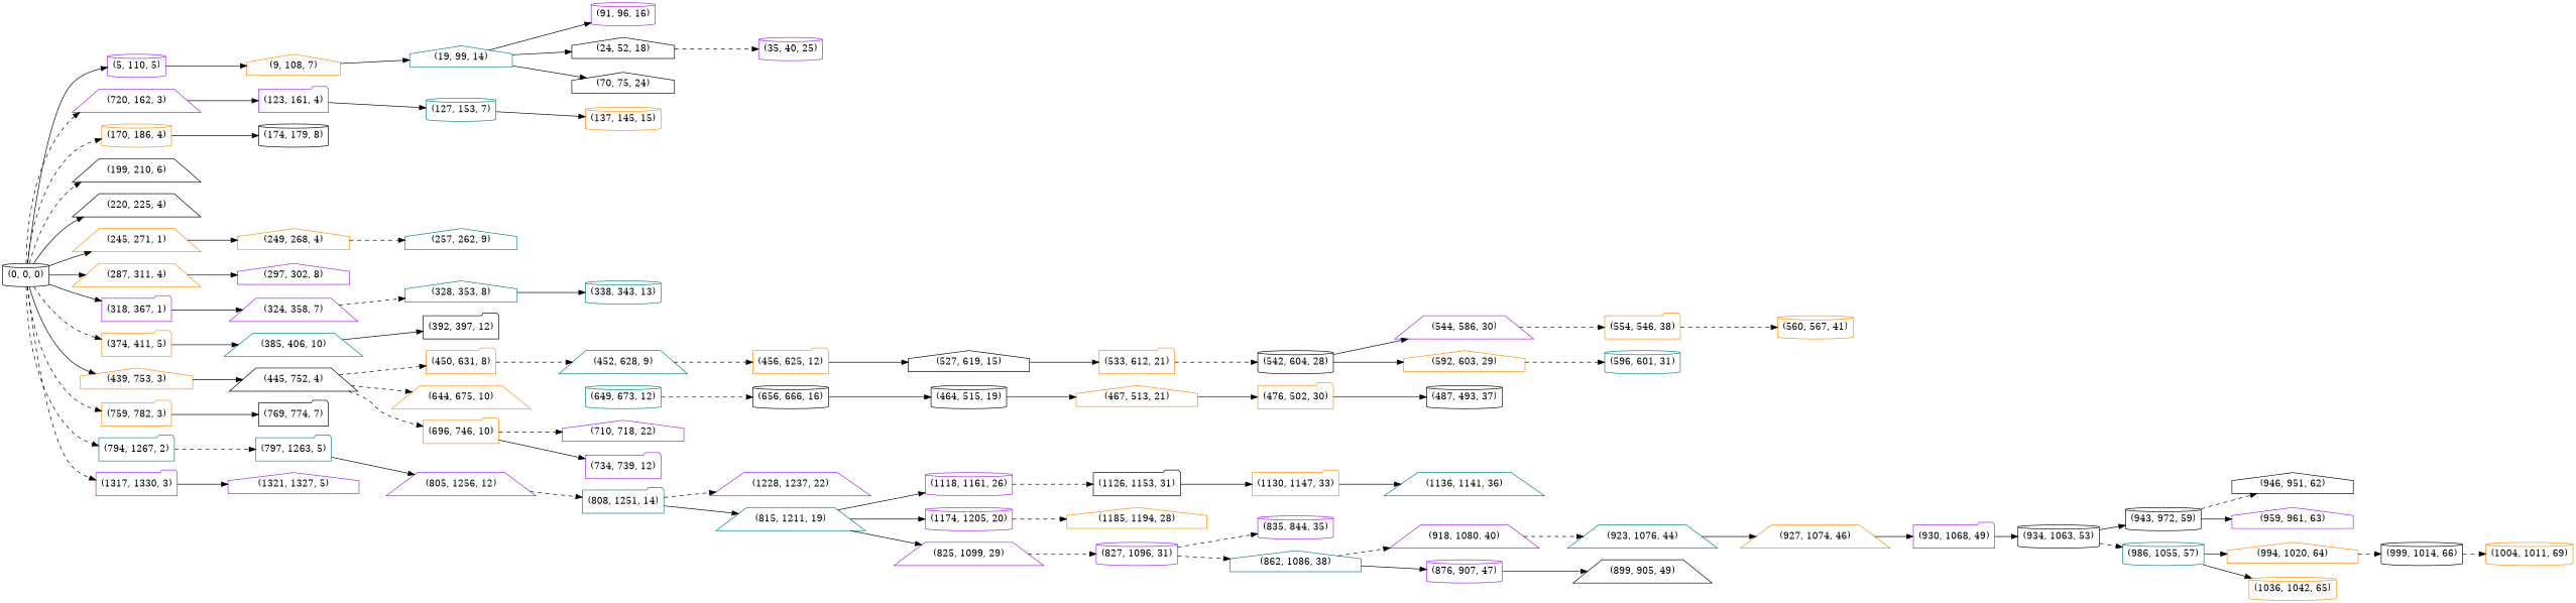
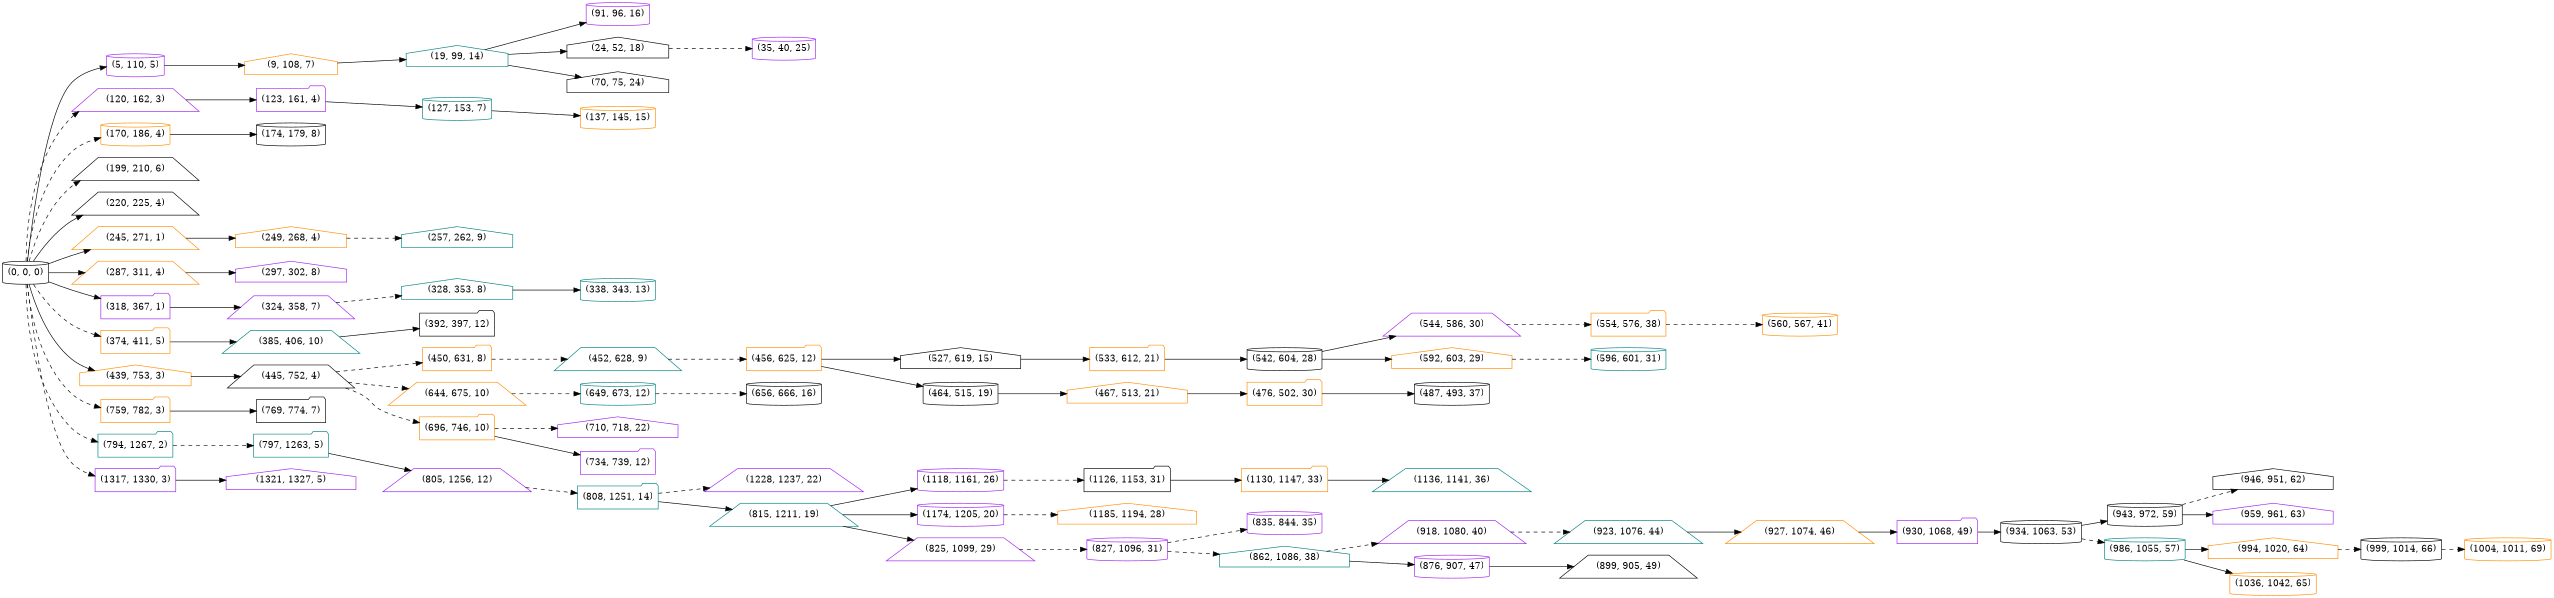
  digraph {
    rankdir=LR
    node [color=darkorange shape=cylinder]
    edge [style=solid]
    "(0, 0, 0)" [color=black]
    "(5, 110, 5)" [color=purple]
-   "(120, 162, 3)" [color=purple shape=trapezium label="(720, 162, 3)"]
+   "(120, 162, 3)" [color=purple shape=trapezium]
    "(170, 186, 4)"
    "(199, 210, 6)" [color=black shape=trapezium]
    "(220, 225, 4)" [color=black shape=trapezium]
    "(245, 271, 1)" [shape=trapezium]
    "(287, 311, 4)" [shape=trapezium]
    "(318, 367, 1)" [color=purple shape=folder]
    "(374, 411, 5)" [shape=folder]
    "(439, 753, 3)" [shape=house]
    "(759, 782, 3)" [shape=folder]
    "(794, 1267, 2)" [color=teal shape=folder]
    "(1317, 1330, 3)" [color=purple shape=folder]
    "(9, 108, 7)" [shape=house]
    "(123, 161, 4)" [color=purple shape=folder]
    "(174, 179, 8)" [color=black]
    "(249, 268, 4)" [shape=house]
    "(297, 302, 8)" [color=purple shape=house]
    "(324, 358, 7)" [color=purple shape=trapezium]
    "(385, 406, 10)" [color=teal shape=trapezium]
    "(445, 752, 4)" [color=black shape=trapezium]
    "(769, 774, 7)" [color=black shape=folder]
    "(797, 1263, 5)" [color=teal shape=folder]
    "(1321, 1327, 5)" [color=purple shape=house]
    "(19, 99, 14)" [color=teal shape=house]
    "(24, 52, 18)" [color=black shape=house]
    "(70, 75, 24)" [color=black shape=house]
    "(91, 96, 16)" [color=purple]
    "(35, 40, 25)" [color=purple]
    "(127, 153, 7)" [color=teal]
    "(137, 145, 15)"
    "(257, 262, 9)" [color=teal shape=house]
    "(328, 353, 8)" [color=teal shape=house]
    "(338, 343, 13)" [color=teal]
    "(392, 397, 12)" [color=black shape=folder]
    "(450, 631, 8)" [shape=folder]
    "(644, 675, 10)" [shape=trapezium]
    "(696, 746, 10)" [shape=folder]
    "(452, 628, 9)" [color=teal shape=trapezium]
    "(649, 673, 12)" [color=teal]
    "(710, 718, 22)" [color=purple shape=house]
    "(734, 739, 12)" [color=purple shape=folder]
    "(456, 625, 12)" [shape=folder]
    "(464, 515, 19)" [color=black]
    "(527, 619, 15)" [color=black shape=house]
    "(467, 513, 21)" [shape=house]
    "(533, 612, 21)" [shape=folder]
    "(476, 502, 30)" [shape=folder]
    "(487, 493, 37)" [color=black]
    "(542, 604, 28)" [color=black]
    "(544, 586, 30)" [color=purple shape=trapezium]
    "(592, 603, 29)" [shape=house]
-   "(554, 576, 38)" [shape=folder label="(554, 546, 38)"]
+   "(554, 576, 38)" [shape=folder]
    "(596, 601, 31)" [color=teal]
    "(560, 567, 41)"
    "(656, 666, 16)" [color=black]
    "(805, 1256, 12)" [color=purple shape=trapezium]
    "(808, 1251, 14)" [color=teal shape=folder]
    "(815, 1211, 19)" [color=teal shape=trapezium]
    "(1228, 1237, 22)" [color=purple shape=trapezium]
    "(825, 1099, 29)" [color=purple shape=trapezium]
    "(1118, 1161, 26)" [color=purple]
    "(1174, 1205, 20)" [color=purple]
    "(827, 1096, 31)" [color=purple]
    "(1126, 1153, 31)" [color=black shape=folder]
    "(1185, 1194, 28)" [shape=house]
    "(835, 844, 35)" [color=purple]
    "(862, 1086, 38)" [color=teal shape=house]
    "(876, 907, 47)" [color=purple]
    "(918, 1080, 40)" [color=purple shape=trapezium]
    "(899, 905, 49)" [color=black shape=trapezium]
    "(923, 1076, 44)" [color=teal shape=trapezium]
    "(927, 1074, 46)" [shape=trapezium]
    "(930, 1068, 49)" [color=purple shape=folder]
    "(934, 1063, 53)" [color=black]
    "(943, 972, 59)" [color=black]
    "(986, 1055, 57)" [color=teal]
    "(946, 951, 62)" [color=black shape=house]
    n80 [color=purple label="(959, 961, 63)" shape=house]
    "(994, 1020, 64)" [shape=house]
    "(1036, 1042, 65)"
    "(999, 1014, 66)" [color=black]
    "(1004, 1011, 69)"
    "(1130, 1147, 33)" [shape=folder]
    "(1136, 1141, 36)" [color=teal shape=trapezium]
    "(0, 0, 0)" -> "(5, 110, 5)"
    "(0, 0, 0)" -> "(120, 162, 3)" [style=dashed]
    "(0, 0, 0)" -> "(170, 186, 4)" [style=dashed]
    "(0, 0, 0)" -> "(199, 210, 6)" [style=dashed]
    "(0, 0, 0)" -> "(220, 225, 4)"
    "(0, 0, 0)" -> "(245, 271, 1)"
    "(0, 0, 0)" -> "(287, 311, 4)"
    "(0, 0, 0)" -> "(318, 367, 1)"
    "(0, 0, 0)" -> "(374, 411, 5)" [style=dashed]
    "(0, 0, 0)" -> "(439, 753, 3)"
    "(0, 0, 0)" -> "(759, 782, 3)" [style=dashed]
    "(0, 0, 0)" -> "(794, 1267, 2)" [style=dashed]
    "(0, 0, 0)" -> "(1317, 1330, 3)" [style=dashed]
    "(5, 110, 5)" -> "(9, 108, 7)"
    "(120, 162, 3)" -> "(123, 161, 4)"
    "(170, 186, 4)" -> "(174, 179, 8)"
    "(245, 271, 1)" -> "(249, 268, 4)"
    "(287, 311, 4)" -> "(297, 302, 8)"
    "(318, 367, 1)" -> "(324, 358, 7)"
    "(374, 411, 5)" -> "(385, 406, 10)"
    "(439, 753, 3)" -> "(445, 752, 4)"
    "(759, 782, 3)" -> "(769, 774, 7)"
    "(794, 1267, 2)" -> "(797, 1263, 5)" [style=dashed]
    "(1317, 1330, 3)" -> "(1321, 1327, 5)"
    "(9, 108, 7)" -> "(19, 99, 14)"
    "(123, 161, 4)" -> "(127, 153, 7)"
    "(249, 268, 4)" -> "(257, 262, 9)" [style=dashed]
    "(324, 358, 7)" -> "(328, 353, 8)" [style=dashed]
    "(385, 406, 10)" -> "(392, 397, 12)"
    "(445, 752, 4)" -> "(450, 631, 8)" [style=dashed]
    "(445, 752, 4)" -> "(644, 675, 10)" [style=dashed]
    "(445, 752, 4)" -> "(696, 746, 10)" [style=dashed]
    "(797, 1263, 5)" -> "(805, 1256, 12)"
    "(19, 99, 14)" -> "(24, 52, 18)"
    "(19, 99, 14)" -> "(70, 75, 24)"
    "(19, 99, 14)" -> "(91, 96, 16)"
    "(24, 52, 18)" -> "(35, 40, 25)" [style=dashed]
    "(127, 153, 7)" -> "(137, 145, 15)"
    "(328, 353, 8)" -> "(338, 343, 13)"
    "(450, 631, 8)" -> "(452, 628, 9)" [style=dashed]
+   "(644, 675, 10)" -> "(649, 673, 12)" [style=dashed]
    "(696, 746, 10)" -> "(710, 718, 22)" [style=dashed]
    "(696, 746, 10)" -> "(734, 739, 12)"
    "(452, 628, 9)" -> "(456, 625, 12)" [style=dashed]
    "(649, 673, 12)" -> "(656, 666, 16)" [style=dashed]
-   "(656, 666, 16)" -> "(464, 515, 19)"
+   "(456, 625, 12)" -> "(464, 515, 19)"
    "(456, 625, 12)" -> "(527, 619, 15)"
    "(464, 515, 19)" -> "(467, 513, 21)"
    "(527, 619, 15)" -> "(533, 612, 21)"
    "(467, 513, 21)" -> "(476, 502, 30)"
-   "(533, 612, 21)" -> "(542, 604, 28)" [style=dashed]
+   "(533, 612, 21)" -> "(542, 604, 28)"
    "(476, 502, 30)" -> "(487, 493, 37)"
    "(542, 604, 28)" -> "(544, 586, 30)"
    "(542, 604, 28)" -> "(592, 603, 29)"
    "(544, 586, 30)" -> "(554, 576, 38)" [style=dashed]
    "(592, 603, 29)" -> "(596, 601, 31)" [style=dashed]
    "(554, 576, 38)" -> "(560, 567, 41)" [style=dashed]
    "(805, 1256, 12)" -> "(808, 1251, 14)" [style=dashed]
    "(808, 1251, 14)" -> "(815, 1211, 19)"
    "(808, 1251, 14)" -> "(1228, 1237, 22)" [style=dashed]
    "(815, 1211, 19)" -> "(825, 1099, 29)"
    "(815, 1211, 19)" -> "(1118, 1161, 26)"
    "(815, 1211, 19)" -> "(1174, 1205, 20)"
    "(825, 1099, 29)" -> "(827, 1096, 31)" [style=dashed]
    "(1118, 1161, 26)" -> "(1126, 1153, 31)" [style=dashed]
    "(1174, 1205, 20)" -> "(1185, 1194, 28)" [style=dashed]
    "(827, 1096, 31)" -> "(835, 844, 35)" [style=dashed]
    "(827, 1096, 31)" -> "(862, 1086, 38)" [style=dashed]
    "(1126, 1153, 31)" -> "(1130, 1147, 33)"
    "(862, 1086, 38)" -> "(876, 907, 47)"
    "(862, 1086, 38)" -> "(918, 1080, 40)" [style=dashed]
    "(876, 907, 47)" -> "(899, 905, 49)"
    "(918, 1080, 40)" -> "(923, 1076, 44)" [style=dashed]
    "(923, 1076, 44)" -> "(927, 1074, 46)"
    "(927, 1074, 46)" -> "(930, 1068, 49)"
    "(930, 1068, 49)" -> "(934, 1063, 53)"
    "(934, 1063, 53)" -> "(943, 972, 59)"
    "(934, 1063, 53)" -> "(986, 1055, 57)" [style=dashed]
    "(943, 972, 59)" -> "(946, 951, 62)" [style=dashed]
    "(943, 972, 59)" -> n80
    "(986, 1055, 57)" -> "(994, 1020, 64)"
    "(986, 1055, 57)" -> "(1036, 1042, 65)"
    "(994, 1020, 64)" -> "(999, 1014, 66)" [style=dashed]
    "(999, 1014, 66)" -> "(1004, 1011, 69)" [style=dashed]
    "(1130, 1147, 33)" -> "(1136, 1141, 36)"
  }
